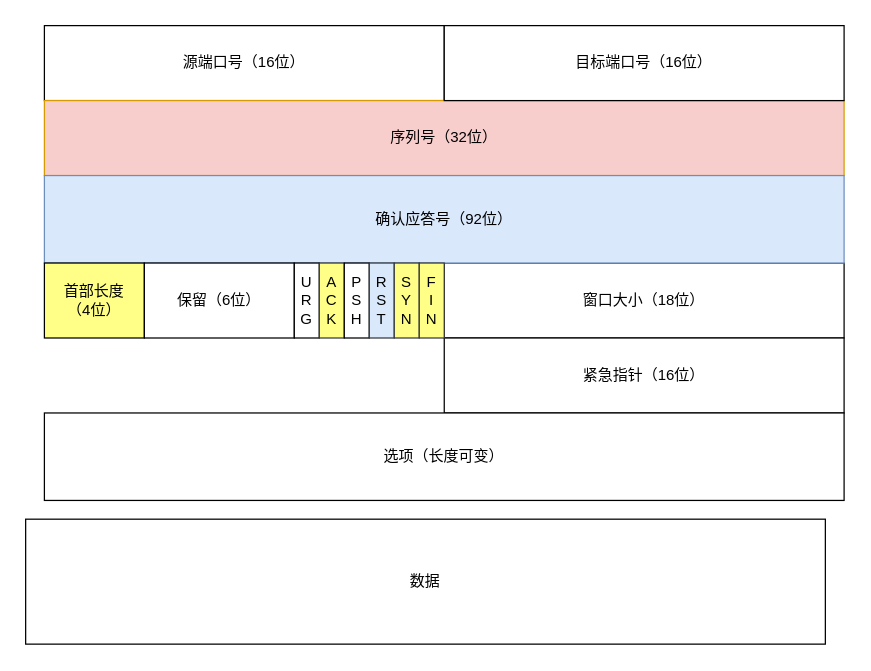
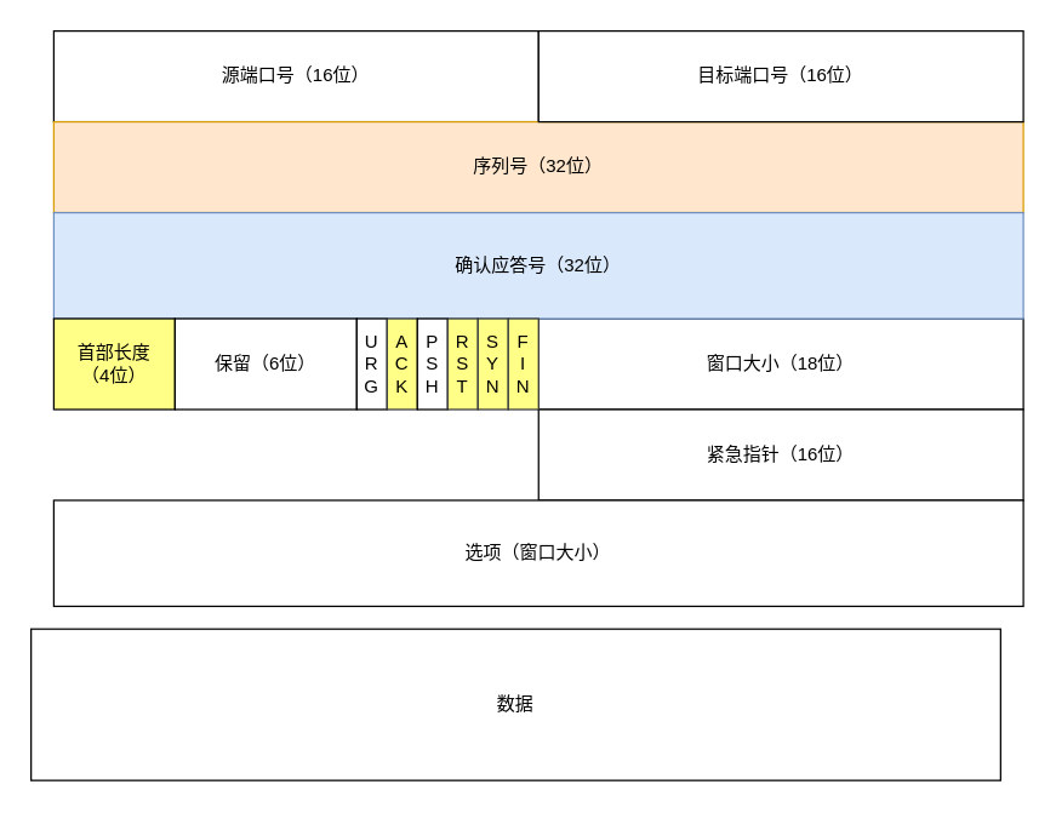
  <mxCell id="0" />
  <mxCell id="1" parent="0" />
  <mxCell id="2" value="源端口号（16位）" style="rounded=0;whiteSpace=wrap;html=1;" vertex="1" parent="1"><mxGeometry x="35" y="20" width="320" height="60" as="geometry" /></mxCell>
  <mxCell id="3" value="窗口大小（18位）" style="rounded=0;whiteSpace=wrap;html=1;" vertex="1" parent="1"><mxGeometry x="355" y="210" width="320" height="60" as="geometry" /></mxCell>
- <mxCell id="4" value="序列号（32位）" style="rounded=0;whiteSpace=wrap;html=1;fillColor=#f8cecc;strokeColor=#d79b00;" vertex="1" parent="1"><mxGeometry x="35" y="80" width="640" height="60" as="geometry" /></mxCell>
- <mxCell id="5" value="确认应答号（92位）" style="rounded=0;whiteSpace=wrap;html=1;fillColor=#dae8fc;strokeColor=#6c8ebf;" vertex="1" parent="1"><mxGeometry x="35" y="140" width="640" height="70" as="geometry" /></mxCell>
+ <mxCell id="4" value="序列号（32位）" style="rounded=0;whiteSpace=wrap;html=1;fillColor=#ffe6cc;strokeColor=#d79b00;" vertex="1" parent="1"><mxGeometry x="35" y="80" width="640" height="60" as="geometry" /></mxCell>
+ <mxCell id="5" value="确认应答号（32位）" style="rounded=0;whiteSpace=wrap;html=1;fillColor=#dae8fc;strokeColor=#6c8ebf;" vertex="1" parent="1"><mxGeometry x="35" y="140" width="640" height="70" as="geometry" /></mxCell>
  <mxCell id="6" value="首部长度&lt;br&gt;（4位）" style="rounded=0;whiteSpace=wrap;html=1;fillColor=#ffff88;" vertex="1" parent="1"><mxGeometry x="35" y="210" width="80" height="60" as="geometry" /></mxCell>
  <mxCell id="7" value="保留（6位）" style="rounded=0;whiteSpace=wrap;html=1;" vertex="1" parent="1"><mxGeometry x="115" y="210" width="120" height="60" as="geometry" /></mxCell>
  <mxCell id="8" value="目标端口号（16位）" style="rounded=0;whiteSpace=wrap;html=1;" vertex="1" parent="1"><mxGeometry x="355" y="20" width="320" height="60" as="geometry" /></mxCell>
  <mxCell id="9" value="紧急指针（16位）" style="rounded=0;whiteSpace=wrap;html=1;" vertex="1" parent="1"><mxGeometry x="355" y="270" width="320" height="60" as="geometry" /></mxCell>
- <mxCell id="10" value="选项（长度可变）" style="rounded=0;whiteSpace=wrap;html=1;" vertex="1" parent="1"><mxGeometry x="35" y="330" width="640" height="70" as="geometry" /></mxCell>
+ <mxCell id="10" value="选项（窗口大小）" style="rounded=0;whiteSpace=wrap;html=1;" vertex="1" parent="1"><mxGeometry x="35" y="330" width="640" height="70" as="geometry" /></mxCell>
  <mxCell id="11" value="数据" style="rounded=0;whiteSpace=wrap;html=1;" vertex="1" parent="1"><mxGeometry x="20" y="415" width="640" height="100" as="geometry" /></mxCell>
  <mxCell id="12" value="U&lt;br&gt;R&lt;br&gt;G" style="rounded=0;whiteSpace=wrap;html=1;" vertex="1" parent="1"><mxGeometry x="235" y="210" width="20" height="60" as="geometry" /></mxCell>
  <mxCell id="13" value="A&lt;br&gt;C&lt;br&gt;K" style="rounded=0;whiteSpace=wrap;html=1;fillColor=#ffff88;strokeColor=#36393d;" vertex="1" parent="1"><mxGeometry x="255" y="210" width="20" height="60" as="geometry" /></mxCell>
  <mxCell id="14" value="P&lt;br&gt;S&lt;br&gt;H" style="rounded=0;whiteSpace=wrap;html=1;" vertex="1" parent="1"><mxGeometry x="275" y="210" width="20" height="60" as="geometry" /></mxCell>
- <mxCell id="15" value="R&lt;br&gt;S&lt;br&gt;T" style="rounded=0;whiteSpace=wrap;html=1;fillColor=#dae8fc;strokeColor=#36393d;" vertex="1" parent="1"><mxGeometry x="295" y="210" width="20" height="60" as="geometry" /></mxCell>
+ <mxCell id="15" value="R&lt;br&gt;S&lt;br&gt;T" style="rounded=0;whiteSpace=wrap;html=1;fillColor=#ffff88;strokeColor=#36393d;" vertex="1" parent="1"><mxGeometry x="295" y="210" width="20" height="60" as="geometry" /></mxCell>
  <mxCell id="16" value="S&lt;br&gt;Y&lt;br&gt;N" style="rounded=0;whiteSpace=wrap;html=1;fillColor=#ffff88;strokeColor=#36393d;" vertex="1" parent="1"><mxGeometry x="315" y="210" width="20" height="60" as="geometry" /></mxCell>
  <mxCell id="17" value="F&lt;br&gt;I&lt;br&gt;N" style="rounded=0;whiteSpace=wrap;html=1;fillColor=#ffff88;strokeColor=#36393d;" vertex="1" parent="1"><mxGeometry x="335" y="210" width="20" height="60" as="geometry" /></mxCell>
